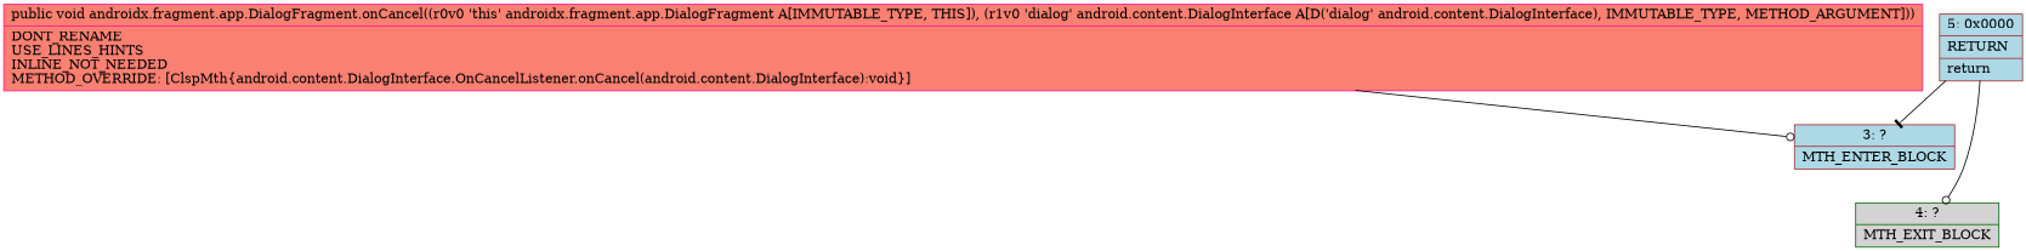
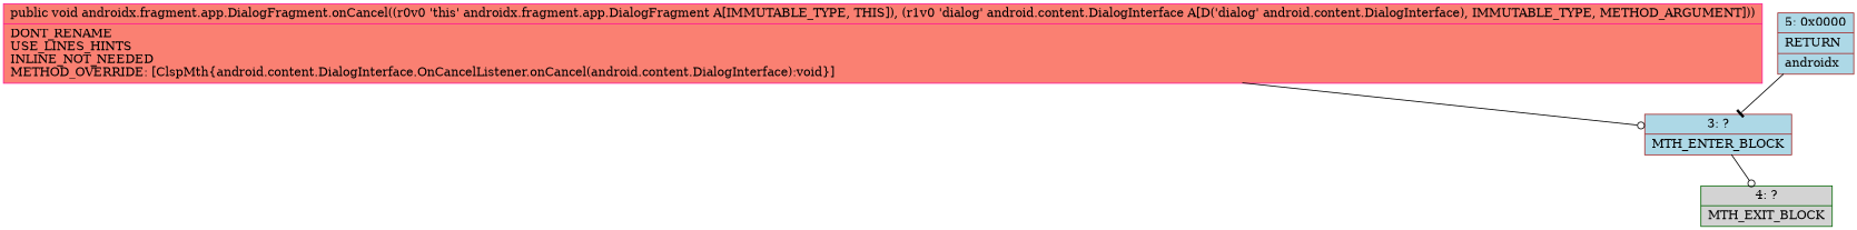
  digraph {
    node [color=brown fillcolor=lightblue shape=record style=filled]
    edge [arrowhead=odot]
    n1 [label="{3\:\ ?|MTH_ENTER_BLOCK\l}"]
-   n2 [label="{5\:\ 0x0000|RETURN\l|return\l}"]
+   n2 [label="{5\:\ 0x0000|RETURN\l|androidx\l}"]
    n3 [color=darkgreen fillcolor=lightgrey label="{4\:\ ?|MTH_EXIT_BLOCK\l}"]
    n4 [color=deeppink fillcolor=salmon label="{public void androidx.fragment.app.DialogFragment.onCancel((r0v0 'this' androidx.fragment.app.DialogFragment A[IMMUTABLE_TYPE, THIS]), (r1v0 'dialog' android.content.DialogInterface A[D('dialog' android.content.DialogInterface), IMMUTABLE_TYPE, METHOD_ARGUMENT]))  | DONT_RENAME\lUSE_LINES_HINTS\lINLINE_NOT_NEEDED\lMETHOD_OVERRIDE: [ClspMth\{android.content.DialogInterface.OnCancelListener.onCancel(android.content.DialogInterface):void\}]\l}"]
    n2 -> n1 [arrowhead=tee]
-   n2 -> n3
+   n1 -> n3
    n4 -> n1
  }
